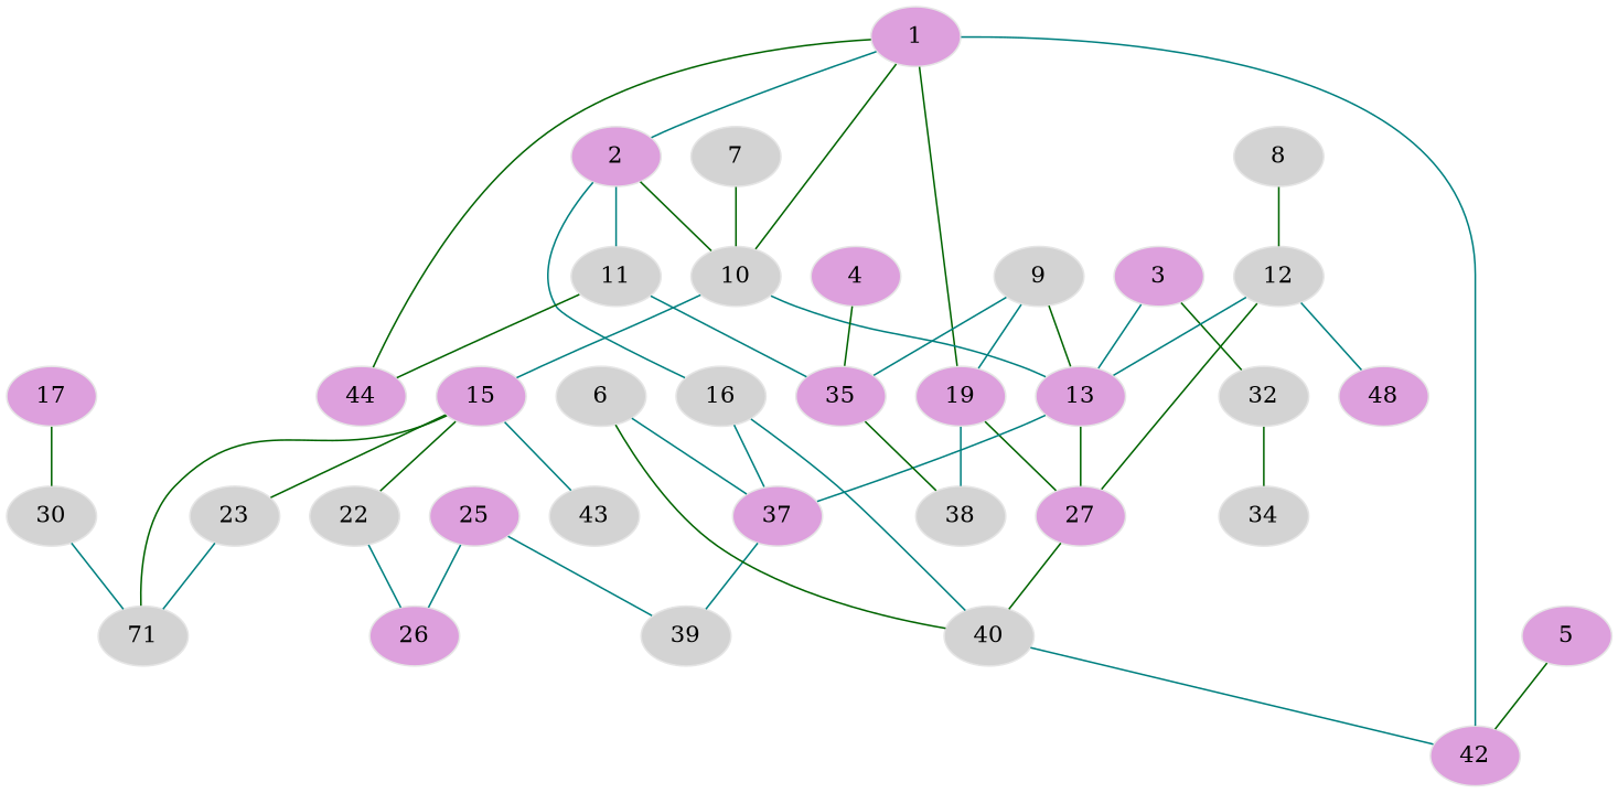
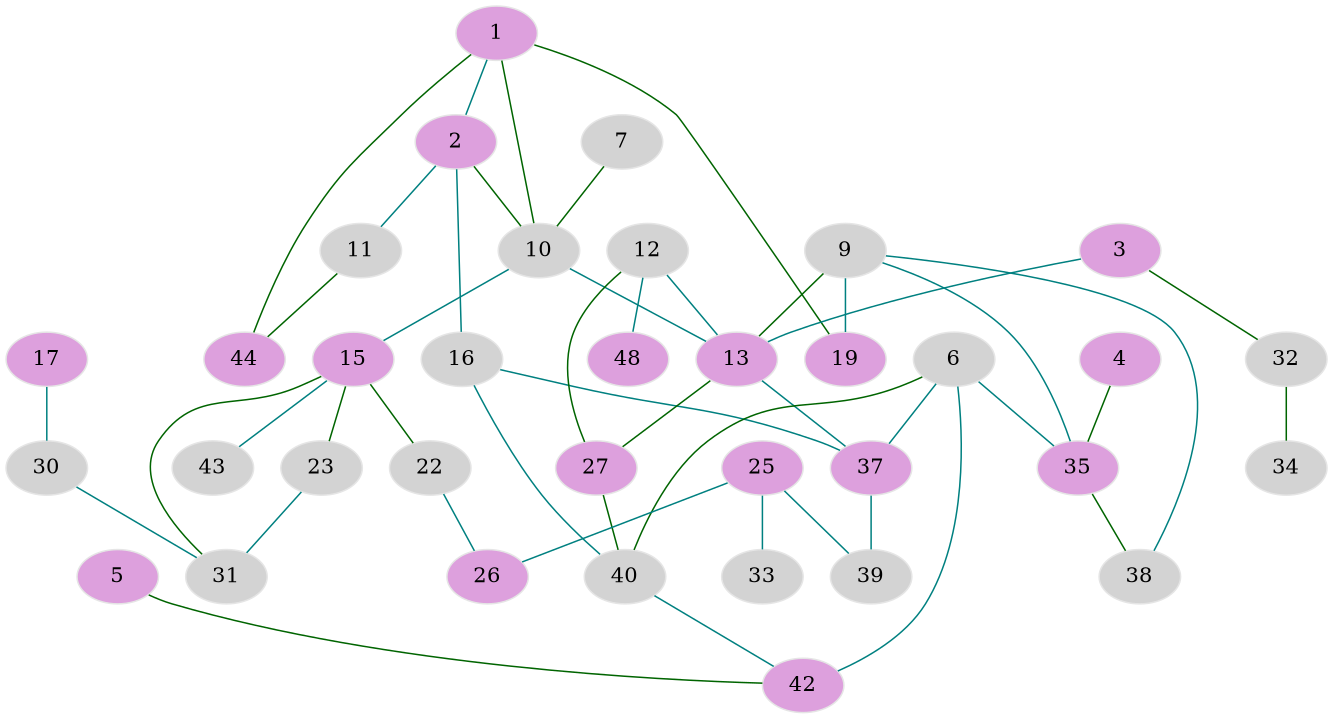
  graph {
    node [color=gray90 fillcolor=lightgrey style=filled]
    edge [color=teal weight=1.0]
    1 [fillcolor=plum]
    2 [fillcolor=plum]
    10
    19 [fillcolor=plum]
    42 [fillcolor=plum]
    44 [fillcolor=plum]
    11
    16
    15 [fillcolor=plum]
    13 [fillcolor=plum]
    22
    23
-   31 [label=71]
+   31
    43
    27 [fillcolor=plum]
    38
    37 [fillcolor=plum]
    40
    3 [fillcolor=plum]
    32
    4 [fillcolor=plum]
    35 [fillcolor=plum]
    34
    5 [fillcolor=plum]
-   8
    12
    6
    39
    7
    48 [fillcolor=plum]
    9
    26 [fillcolor=plum]
    17 [fillcolor=plum]
    30
    25 [fillcolor=plum]
+   33
    1 -- 2
    1 -- 10 [color=darkgreen]
    1 -- 19 [color=darkgreen]
-   1 -- 42 [weight=2.0]
+   6 -- 42 [weight=2.0]
    1 -- 44 [color=darkgreen]
    2 -- 10 [color=darkgreen]
    2 -- 11
    2 -- 16
    10 -- 15
    10 -- 13 [weight=2.0]
-   19 -- 27 [color=darkgreen]
-   19 -- 38
+   9 -- 38
    11 -- 44 [color=darkgreen]
    16 -- 37
    16 -- 40
    15 -- 22 [color=darkgreen]
    15 -- 23 [color=darkgreen]
    15 -- 31 [color=darkgreen]
    15 -- 43
    13 -- 27 [color=darkgreen]
    13 -- 37
    22 -- 26
    23 -- 31
    27 -- 40 [color=darkgreen]
    37 -- 39
    40 -- 42
    3 -- 13
    3 -- 32 [color=darkgreen]
    32 -- 34 [color=darkgreen]
    4 -- 35 [color=darkgreen]
    35 -- 38 [color=darkgreen]
    5 -- 42 [color=darkgreen]
-   8 -- 12 [color=darkgreen]
    12 -- 13
    12 -- 27 [color=darkgreen]
    12 -- 48
    6 -- 37
    6 -- 40 [color=darkgreen]
-   11 -- 35
+   6 -- 35
    7 -- 10 [color=darkgreen]
    9 -- 19 [weight=2.0]
    9 -- 13 [color=darkgreen]
    9 -- 35
-   17 -- 30 [color=darkgreen]
+   17 -- 30
    30 -- 31
    25 -- 39
    25 -- 26
+   25 -- 33
  }
